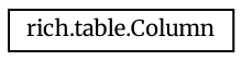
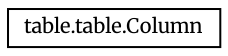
  digraph {
    rankdir=LR
    fontname=Merriweather
-   n1 [color=black fillcolor=white fontname=Merriweather fontsize=10 height=0.2 label="rich.table.Column" shape=record style=filled width=0.4]
+   n1 [color=black fillcolor=white fontname=Merriweather fontsize=10 height=0.2 label="table.table.Column" shape=record style=filled width=0.4]
  }
